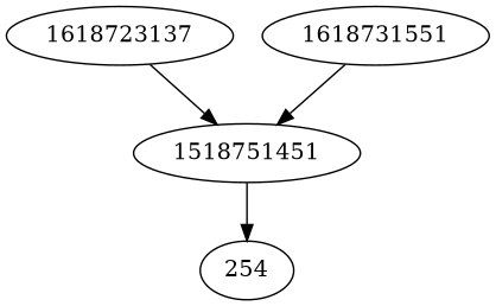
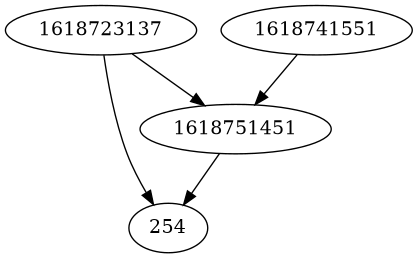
  strict digraph {
    n1 [label=254]
    1618723137
-   1618751451 [label=1518751451]
-   1618741551 [label=1618731551]
+   1618751451
+   1618741551
+   1618723137 -> n1
    1618723137 -> 1618751451
    1618751451 -> n1
    1618741551 -> 1618751451
  }
